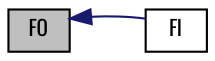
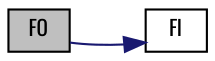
  digraph {
    rankdir=LR
    fontname=Oswald
    node [color=black fontname=Oswald fontsize=10 shape=record style=filled]
    n1 [fillcolor=grey75 fontcolor=black height=0.2 label=FO width=0.4]
    n2 [fillcolor=white height=0.2 label=FI width=0.4]
-   n2 -> n1 [color=midnightblue fontname=Oswald fontsize=10 labelfontname=Helvetica labelfontsize=10 style=solid]
+   n1 -> n2 [color=midnightblue fontname=Oswald fontsize=10 labelfontname=Helvetica labelfontsize=10 style=solid]
  }
